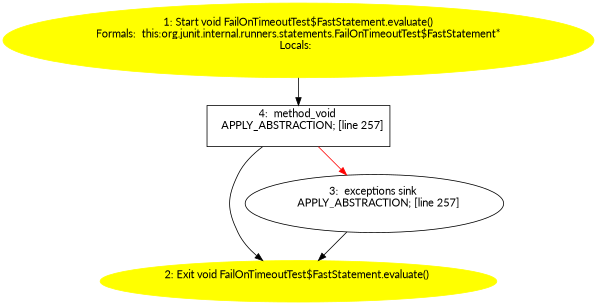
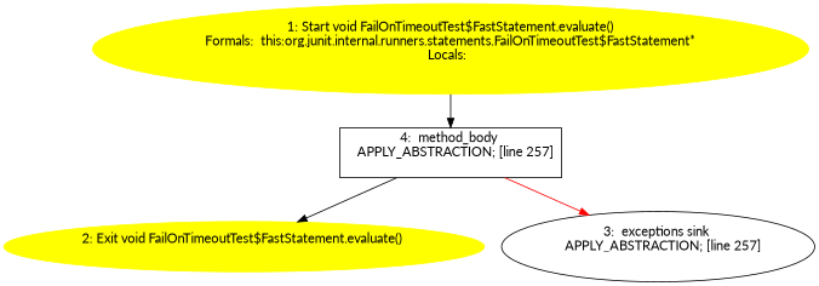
  digraph {
    fontname=Lato
    node [fontname=Lato]
    edge [fontname=Lato]
    n1 [color=yellow label="1: Start void FailOnTimeoutTest$FastStatement.evaluate()\nFormals:  this:org.junit.internal.runners.statements.FailOnTimeoutTest$FastStatement*\nLocals:  \n  " style=filled]
-   n2 [label="4:  method_void \n   APPLY_ABSTRACTION; [line 257]\n " shape=box]
+   n2 [label="4:  method_body \n   APPLY_ABSTRACTION; [line 257]\n " shape=box]
    n3 [color=yellow label="2: Exit void FailOnTimeoutTest$FastStatement.evaluate() \n  " style=filled]
    n4 [label="3:  exceptions sink \n   APPLY_ABSTRACTION; [line 257]\n " shape=ellipse]
    n1 -> n2
    n2 -> n3
    n2 -> n4 [color=red]
-   n4 -> n3
  }
